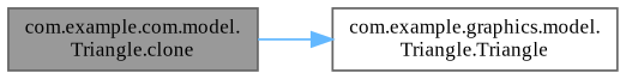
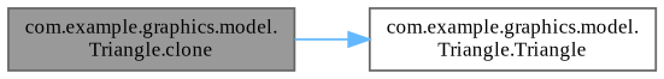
  digraph {
    rankdir=LR
    fontname="Liberation Serif"
    node [fontname="Liberation Serif" fontsize=10 shape=box style=filled]
-   n1 [color=gray40 fillcolor=grey60 fontcolor=black height=0.2 label="com.example.com.model.\lTriangle.clone" width=0.4]
+   n1 [color=gray40 fillcolor=grey60 fontcolor=black height=0.2 label="com.example.graphics.model.\lTriangle.clone" width=0.4]
    n2 [color=grey40 fillcolor=white height=0.2 label="com.example.graphics.model.\lTriangle.Triangle" width=0.4]
    n1 -> n2 [color=steelblue1 fontname="Liberation Serif" fontsize=10 labelfontname=Helvetica labelfontsize=10 style=solid]
  }
